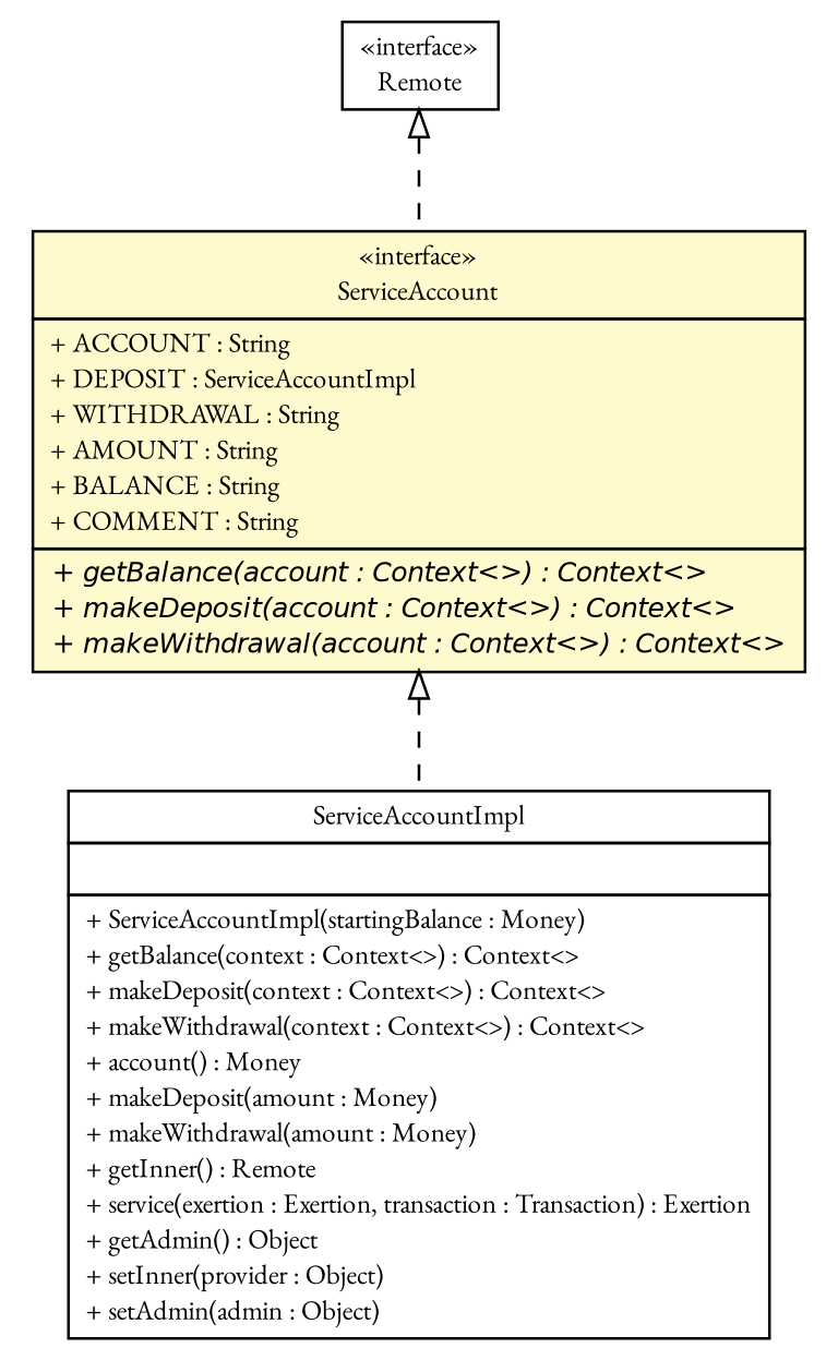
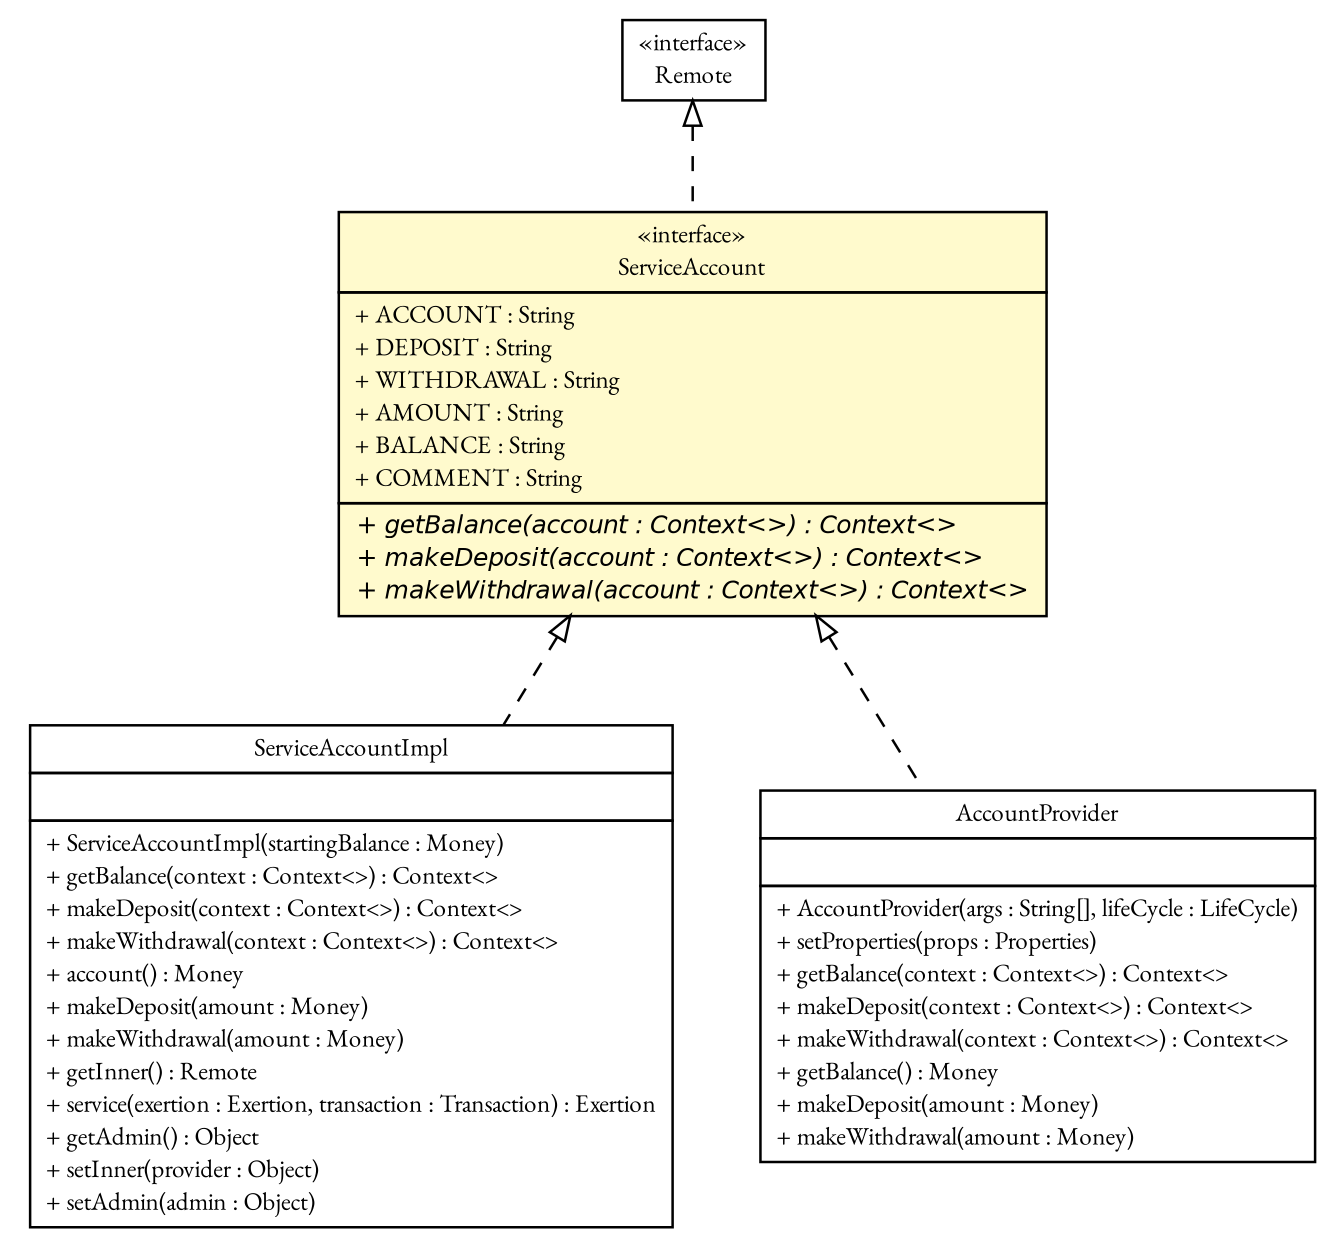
  digraph {
    fontname="EB Garamond"
    nodesep=0.25
    ranksep=0.5
    node [fontcolor=black fontname="EB Garamond" fontsize=10.0 shape=plaintext]
    edge [arrowtail=empty dir=back fontname="EB Garamond" fontsize=10 headport=p labelfontname=Helvetica labelfontsize=10 style=dashed tailport=p]
    n1 [label=<<table title="sorcer.account.provider.ServiceAccountImpl" border="0" cellborder="1" cellspacing="0" cellpadding="2" port="p" href="./ServiceAccountImpl.html"> 		<tr><td><table border="0" cellspacing="0" cellpadding="1"> <tr><td align="center" balign="center"> ServiceAccountImpl </td></tr> 		</table></td></tr> 		<tr><td><table border="0" cellspacing="0" cellpadding="1"> <tr><td align="left" balign="left">  </td></tr> 		</table></td></tr> 		<tr><td><table border="0" cellspacing="0" cellpadding="1"> <tr><td align="left" balign="left"> + ServiceAccountImpl(startingBalance : Money) </td></tr> <tr><td align="left" balign="left"> + getBalance(context : Context&lt;&gt;) : Context&lt;&gt; </td></tr> <tr><td align="left" balign="left"> + makeDeposit(context : Context&lt;&gt;) : Context&lt;&gt; </td></tr> <tr><td align="left" balign="left"> + makeWithdrawal(context : Context&lt;&gt;) : Context&lt;&gt; </td></tr> <tr><td align="left" balign="left"> + account() : Money </td></tr> <tr><td align="left" balign="left"> + makeDeposit(amount : Money) </td></tr> <tr><td align="left" balign="left"> + makeWithdrawal(amount : Money) </td></tr> <tr><td align="left" balign="left"> + getInner() : Remote </td></tr> <tr><td align="left" balign="left"> + service(exertion : Exertion, transaction : Transaction) : Exertion </td></tr> <tr><td align="left" balign="left"> + getAdmin() : Object </td></tr> <tr><td align="left" balign="left"> + setInner(provider : Object) </td></tr> <tr><td align="left" balign="left"> + setAdmin(admin : Object) </td></tr> 		</table></td></tr> 		</table>>]
-   n3 [label=<<table title="sorcer.account.provider.ServiceAccount" border="0" cellborder="1" cellspacing="0" cellpadding="2" port="p" bgcolor="lemonChiffon" href="./ServiceAccount.html"> 		<tr><td><table border="0" cellspacing="0" cellpadding="1"> <tr><td align="center" balign="center"> &#171;interface&#187; </td></tr> <tr><td align="center" balign="center"> ServiceAccount </td></tr> 		</table></td></tr> 		<tr><td><table border="0" cellspacing="0" cellpadding="1"> <tr><td align="left" balign="left"> + ACCOUNT : String </td></tr> <tr><td align="left" balign="left"> + DEPOSIT : ServiceAccountImpl </td></tr> <tr><td align="left" balign="left"> + WITHDRAWAL : String </td></tr> <tr><td align="left" balign="left"> + AMOUNT : String </td></tr> <tr><td align="left" balign="left"> + BALANCE : String </td></tr> <tr><td align="left" balign="left"> + COMMENT : String </td></tr> 		</table></td></tr> 		<tr><td><table border="0" cellspacing="0" cellpadding="1"> <tr><td align="left" balign="left"><font face="Helvetica-Oblique" point-size="10.0"> + getBalance(account : Context&lt;&gt;) : Context&lt;&gt; </font></td></tr> <tr><td align="left" balign="left"><font face="Helvetica-Oblique" point-size="10.0"> + makeDeposit(account : Context&lt;&gt;) : Context&lt;&gt; </font></td></tr> <tr><td align="left" balign="left"><font face="Helvetica-Oblique" point-size="10.0"> + makeWithdrawal(account : Context&lt;&gt;) : Context&lt;&gt; </font></td></tr> 		</table></td></tr> 		</table>>]
+   n2 [label=<<table title="sorcer.account.provider.AccountProvider" border="0" cellborder="1" cellspacing="0" cellpadding="2" port="p" href="./AccountProvider.html"> 		<tr><td><table border="0" cellspacing="0" cellpadding="1"> <tr><td align="center" balign="center"> AccountProvider </td></tr> 		</table></td></tr> 		<tr><td><table border="0" cellspacing="0" cellpadding="1"> <tr><td align="left" balign="left">  </td></tr> 		</table></td></tr> 		<tr><td><table border="0" cellspacing="0" cellpadding="1"> <tr><td align="left" balign="left"> + AccountProvider(args : String[], lifeCycle : LifeCycle) </td></tr> <tr><td align="left" balign="left"> + setProperties(props : Properties) </td></tr> <tr><td align="left" balign="left"> + getBalance(context : Context&lt;&gt;) : Context&lt;&gt; </td></tr> <tr><td align="left" balign="left"> + makeDeposit(context : Context&lt;&gt;) : Context&lt;&gt; </td></tr> <tr><td align="left" balign="left"> + makeWithdrawal(context : Context&lt;&gt;) : Context&lt;&gt; </td></tr> <tr><td align="left" balign="left"> + getBalance() : Money </td></tr> <tr><td align="left" balign="left"> + makeDeposit(amount : Money) </td></tr> <tr><td align="left" balign="left"> + makeWithdrawal(amount : Money) </td></tr> 		</table></td></tr> 		</table>>]
+   n3 [label=<<table title="sorcer.account.provider.ServiceAccount" border="0" cellborder="1" cellspacing="0" cellpadding="2" port="p" bgcolor="lemonChiffon" href="./ServiceAccount.html"> 		<tr><td><table border="0" cellspacing="0" cellpadding="1"> <tr><td align="center" balign="center"> &#171;interface&#187; </td></tr> <tr><td align="center" balign="center"> ServiceAccount </td></tr> 		</table></td></tr> 		<tr><td><table border="0" cellspacing="0" cellpadding="1"> <tr><td align="left" balign="left"> + ACCOUNT : String </td></tr> <tr><td align="left" balign="left"> + DEPOSIT : String </td></tr> <tr><td align="left" balign="left"> + WITHDRAWAL : String </td></tr> <tr><td align="left" balign="left"> + AMOUNT : String </td></tr> <tr><td align="left" balign="left"> + BALANCE : String </td></tr> <tr><td align="left" balign="left"> + COMMENT : String </td></tr> 		</table></td></tr> 		<tr><td><table border="0" cellspacing="0" cellpadding="1"> <tr><td align="left" balign="left"><font face="Helvetica-Oblique" point-size="10.0"> + getBalance(account : Context&lt;&gt;) : Context&lt;&gt; </font></td></tr> <tr><td align="left" balign="left"><font face="Helvetica-Oblique" point-size="10.0"> + makeDeposit(account : Context&lt;&gt;) : Context&lt;&gt; </font></td></tr> <tr><td align="left" balign="left"><font face="Helvetica-Oblique" point-size="10.0"> + makeWithdrawal(account : Context&lt;&gt;) : Context&lt;&gt; </font></td></tr> 		</table></td></tr> 		</table>>]
    n4 [label=<<table title="java.rmi.Remote" border="0" cellborder="1" cellspacing="0" cellpadding="2" port="p" href="http://docs.oracle.com/javase/7/docs/api/java/rmi/Remote.html"> 		<tr><td><table border="0" cellspacing="0" cellpadding="1"> <tr><td align="center" balign="center"> &#171;interface&#187; </td></tr> <tr><td align="center" balign="center"> Remote </td></tr> 		</table></td></tr> 		</table>>]
    n3 -> n1
+   n3 -> n2
    n4 -> n3
  }
